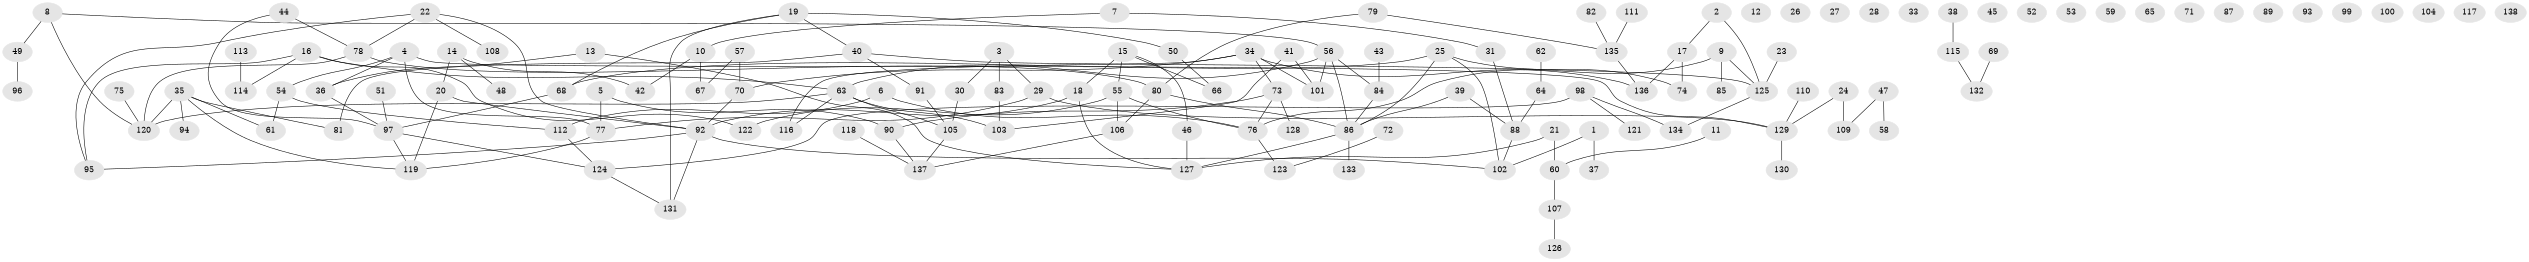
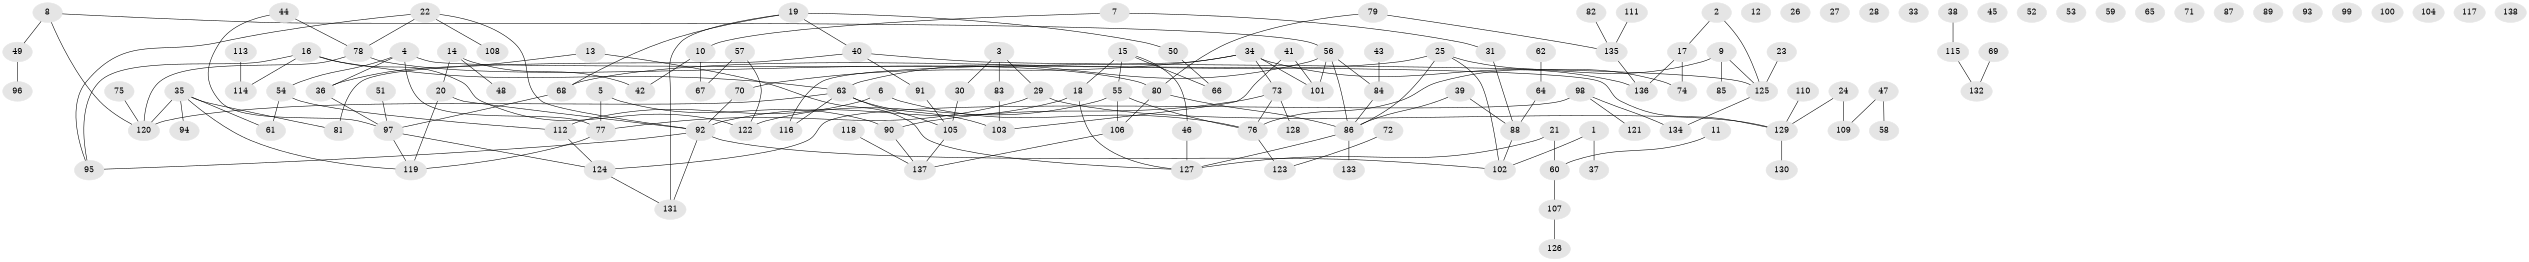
  graph {
    node [color=gray90 style=filled]
    1
    37
    102
    2
    17
    125
    74
    136
    134
    3
    29
    30
    83
    77
    129
    105
    103
    4
    36
    54
    97
    112
    61
    119
    130
    5
    90
    137
    6
    76
    123
    124
    7
    10
    31
    42
    67
    88
    8
    49
    56
    120
    96
    63
    86
    101
    84
    9
    85
    11
    60
    107
    12
    13
    127
    14
    20
    48
    92
    15
    18
    46
    55
    66
    122
    106
    16
    95
    114
    116
    131
    19
    40
    50
    68
    81
    91
    21
    22
    78
    108
    80
    23
    24
    109
    25
    133
    26
    27
    28
    33
    34
    70
    73
    128
    35
    94
    38
    115
    132
    39
    41
    43
    44
    45
    47
    58
    51
    52
    53
    57
    59
    126
    62
    64
    65
    69
    71
    72
    75
    79
    135
    82
    87
    89
    93
    98
    121
    99
    100
    104
    110
    111
    113
    117
    118
    138
    1 -- 37
    1 -- 102
    2 -- 17
    2 -- 125
    17 -- 74
    17 -- 136
    125 -- 134
    3 -- 29
    3 -- 30
    3 -- 83
    29 -- 77
    29 -- 129
    30 -- 105
    83 -- 103
    77 -- 119
    129 -- 130
    105 -- 137
    4 -- 77
    4 -- 129
    4 -- 36
    4 -- 54
    36 -- 97
    54 -- 112
    54 -- 61
    97 -- 119
    97 -- 124
    112 -- 124
    5 -- 77
    5 -- 90
    90 -- 137
    6 -- 112
    6 -- 76
    76 -- 123
    124 -- 131
    7 -- 10
    7 -- 31
    10 -- 42
    10 -- 67
    31 -- 88
    88 -- 102
    8 -- 49
    8 -- 56
    8 -- 120
    49 -- 96
    56 -- 63
    56 -- 86
    56 -- 101
    56 -- 84
    63 -- 105
    63 -- 103
    63 -- 120
    63 -- 116
    86 -- 127
    86 -- 133
    84 -- 86
    9 -- 125
    9 -- 76
    9 -- 85
    11 -- 60
    60 -- 107
    107 -- 126
    13 -- 36
    13 -- 127
    14 -- 42
    14 -- 20
    14 -- 48
    20 -- 119
    20 -- 92
    92 -- 102
    92 -- 95
    92 -- 131
    15 -- 18
    15 -- 46
    15 -- 55
    15 -- 66
    18 -- 127
    18 -- 92
    46 -- 127
    55 -- 76
    55 -- 122
    55 -- 106
    106 -- 137
    16 -- 63
    16 -- 122
    16 -- 95
    16 -- 114
    19 -- 131
    19 -- 40
    19 -- 50
    19 -- 68
    40 -- 125
    40 -- 81
    40 -- 91
    50 -- 66
    68 -- 97
    91 -- 105
    21 -- 60
    21 -- 127
    22 -- 92
    22 -- 95
    22 -- 78
    22 -- 108
    78 -- 120
    78 -- 80
    80 -- 86
    80 -- 106
    23 -- 125
    24 -- 129
    24 -- 109
    25 -- 102
    25 -- 74
    25 -- 86
    25 -- 68
    34 -- 136
    34 -- 101
    34 -- 116
    34 -- 70
    34 -- 73
    70 -- 92
    73 -- 90
    73 -- 76
    73 -- 128
    35 -- 61
    35 -- 119
    35 -- 120
    35 -- 81
    35 -- 94
    38 -- 115
    115 -- 132
    39 -- 88
    39 -- 86
    41 -- 103
    41 -- 101
    43 -- 84
    44 -- 97
    44 -- 78
    47 -- 109
    47 -- 58
    51 -- 97
    57 -- 67
-   57 -- 70
+   57 -- 122
    62 -- 64
    64 -- 88
    69 -- 132
    72 -- 123
    75 -- 120
    79 -- 80
    79 -- 135
    135 -- 136
    82 -- 135
    98 -- 134
    98 -- 124
    98 -- 121
    110 -- 129
    111 -- 135
    113 -- 114
    118 -- 137
  }
